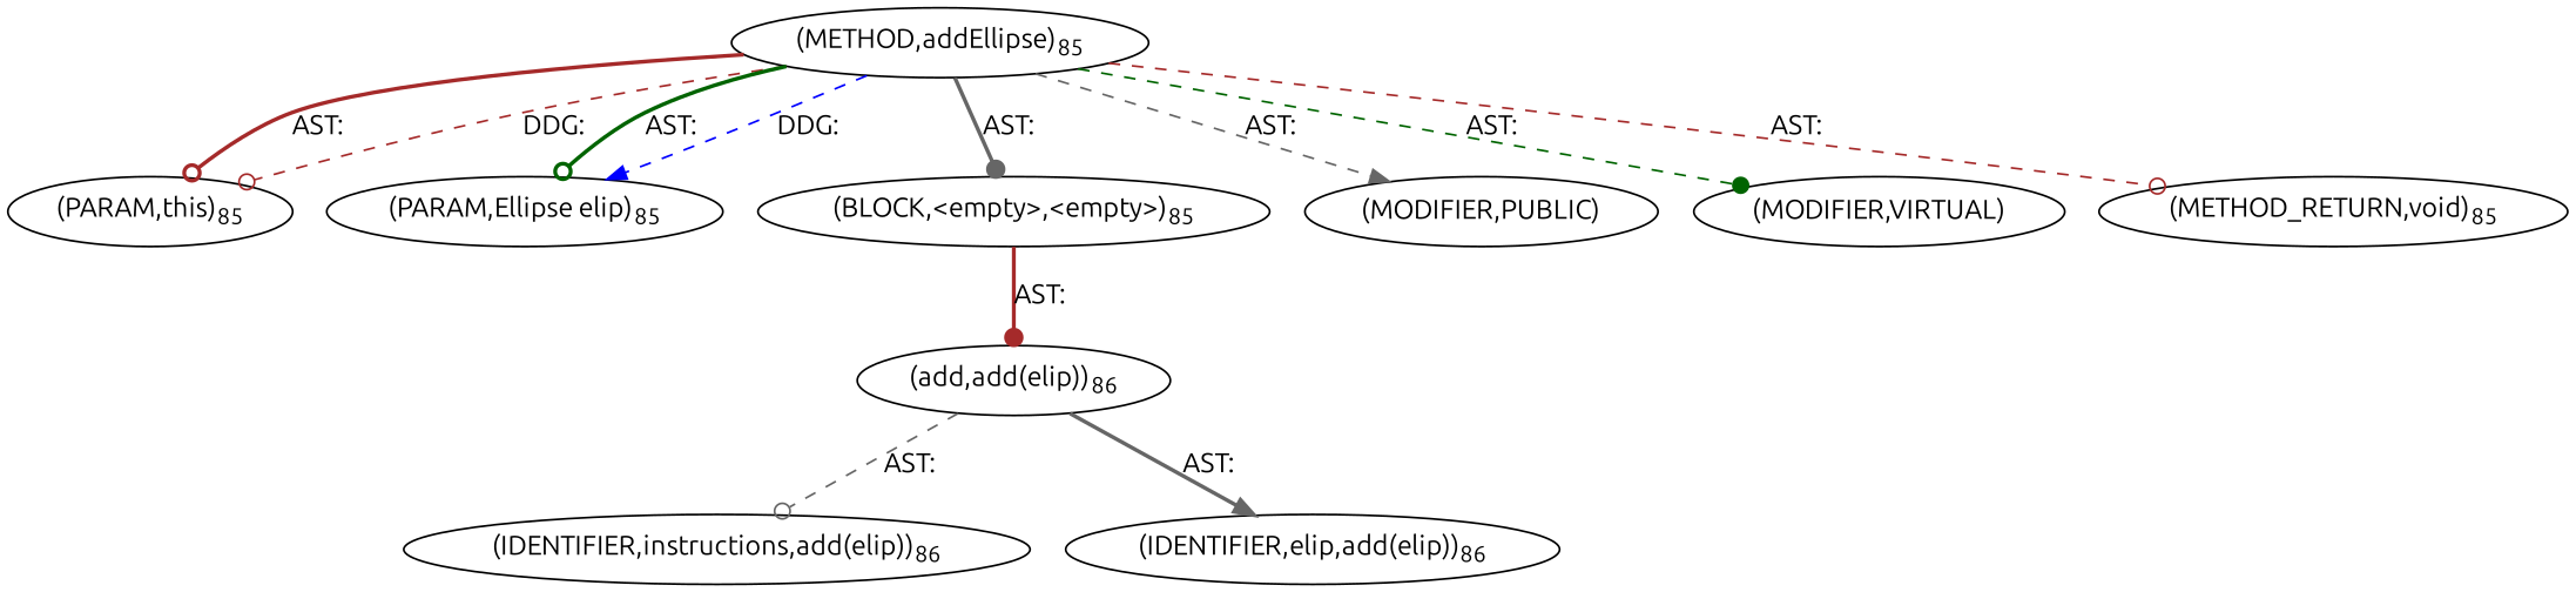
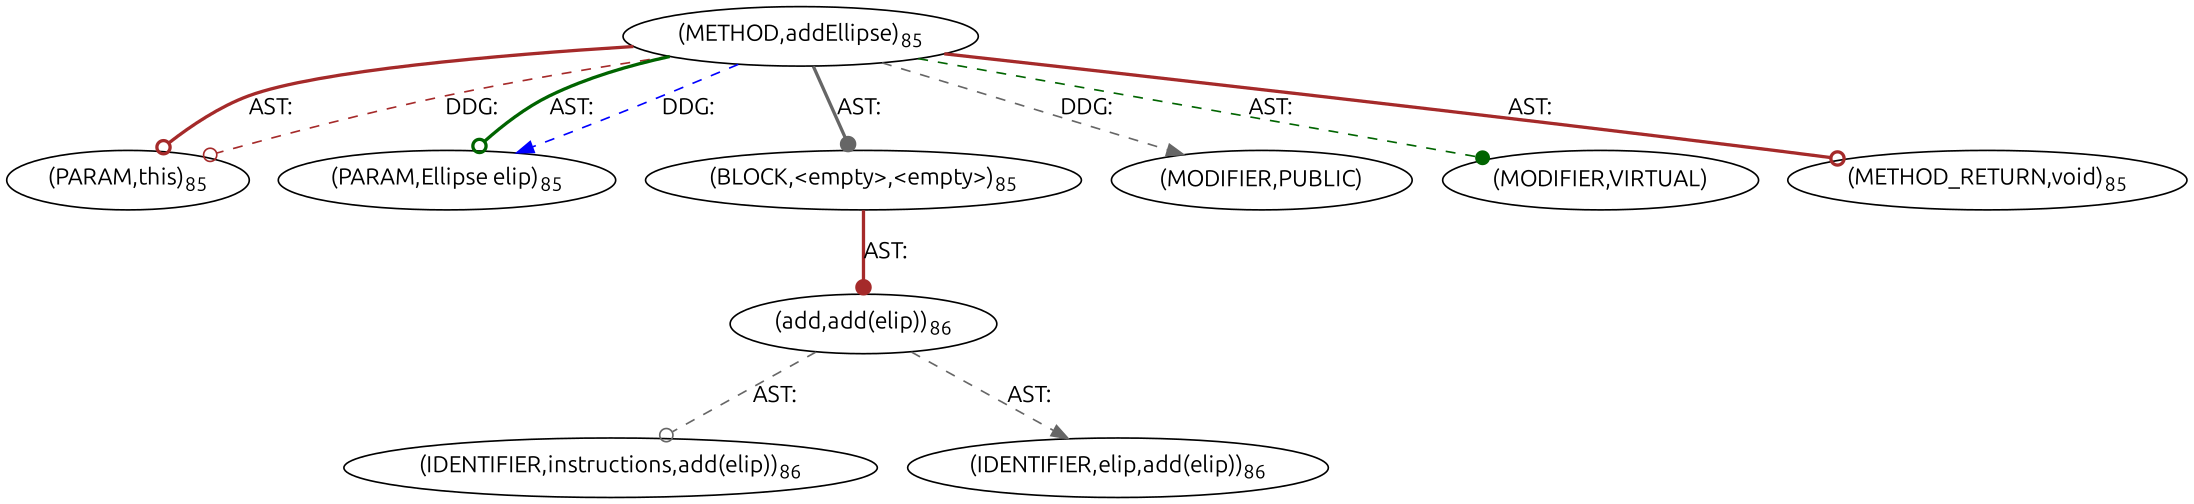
  digraph {
    fontname=Ubuntu
    node [fontname=Ubuntu]
    edge [arrowhead=odot color=brown fontname=Ubuntu style=bold]
    n1 [label=<(METHOD,addEllipse)<SUB>85</SUB>>]
    n2 [label=<(PARAM,this)<SUB>85</SUB>>]
    n3 [label=<(PARAM,Ellipse elip)<SUB>85</SUB>>]
    n4 [label=<(BLOCK,&lt;empty&gt;,&lt;empty&gt;)<SUB>85</SUB>>]
    n5 [label=<(MODIFIER,PUBLIC)>]
    n6 [label=<(MODIFIER,VIRTUAL)>]
    n7 [label=<(METHOD_RETURN,void)<SUB>85</SUB>>]
    n8 [label=<(add,add(elip))<SUB>86</SUB>>]
    n9 [label=<(IDENTIFIER,instructions,add(elip))<SUB>86</SUB>>]
    n10 [label=<(IDENTIFIER,elip,add(elip))<SUB>86</SUB>>]
    n1 -> n2 [label="AST: "]
    n1 -> n2 [label="DDG: " style=dashed]
    n1 -> n3 [color=darkgreen label="AST: "]
    n1 -> n3 [arrowhead=normal color=blue label="DDG: " style=dashed]
    n1 -> n4 [arrowhead=dot color=gray40 label="AST: "]
-   n1 -> n5 [arrowhead=normal color=gray40 label="AST: " style=dashed]
+   n1 -> n5 [arrowhead=normal color=gray40 label="DDG: " style=dashed]
    n1 -> n6 [arrowhead=dot color=darkgreen label="AST: " style=dashed]
-   n1 -> n7 [label="AST: " style=dashed]
+   n1 -> n7 [label="AST: "]
    n4 -> n8 [arrowhead=dot label="AST: "]
    n8 -> n9 [color=gray40 label="AST: " style=dashed]
-   n8 -> n10 [arrowhead=normal color=gray40 label="AST: "]
+   n8 -> n10 [arrowhead=normal color=gray40 label="AST: " style=dashed]
  }
